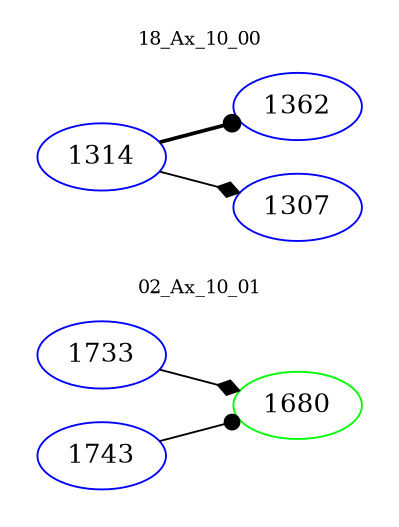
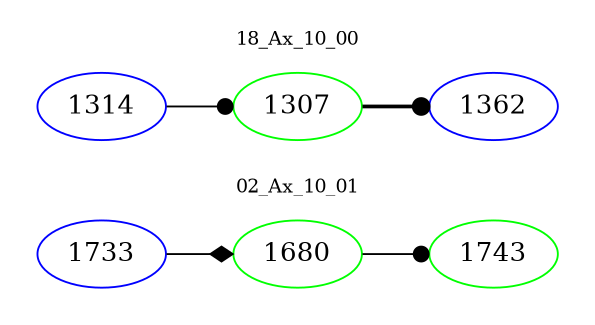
  digraph {
    rankdir=LR
    node [color=blue]
    edge [arrowhead=diamond color=black style=solid]
    n1 [label=1733]
    n2 [color=green label=1680]
-   n3 [label=1743]
+   n3 [color=green label=1743]
    n4 [label=1314]
-   n5 [label=1307]
+   n5 [color=green label=1307]
    n6 [label=1362]
    subgraph cluster_1 {
      color=white
      fontsize=10
      label="02_Ax_10_01"
      n1
      n2
      n3
    }
    subgraph cluster_2 {
      color=white
      fontsize=10
      label="18_Ax_10_00"
      n4
      n5
      n6
    }
    n1 -> n2
-   n3 -> n2 [arrowhead=dot]
-   n4 -> n5
-   n4 -> n6 [arrowhead=dot style=bold]
+   n2 -> n3 [arrowhead=dot]
+   n4 -> n5 [arrowhead=dot]
+   n5 -> n6 [arrowhead=dot style=bold]
  }
